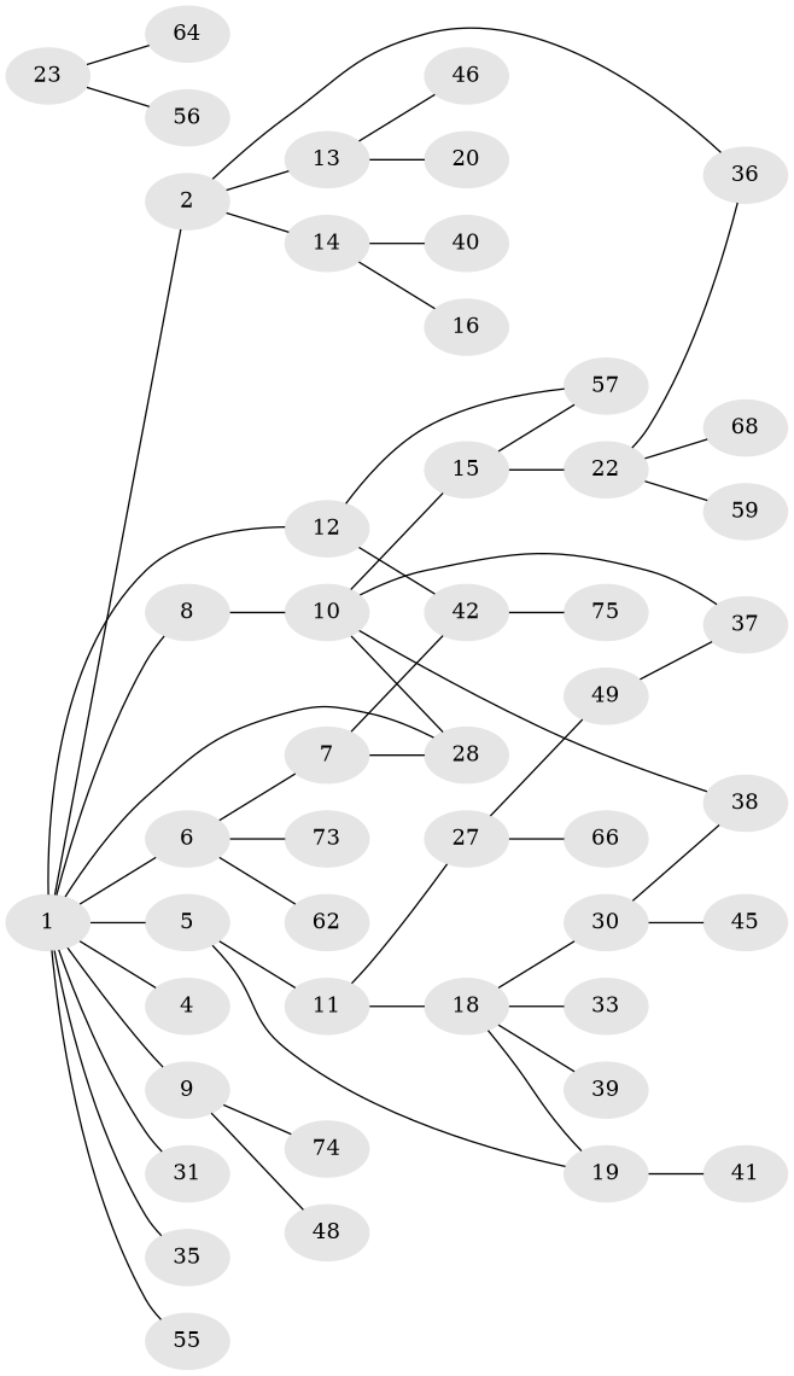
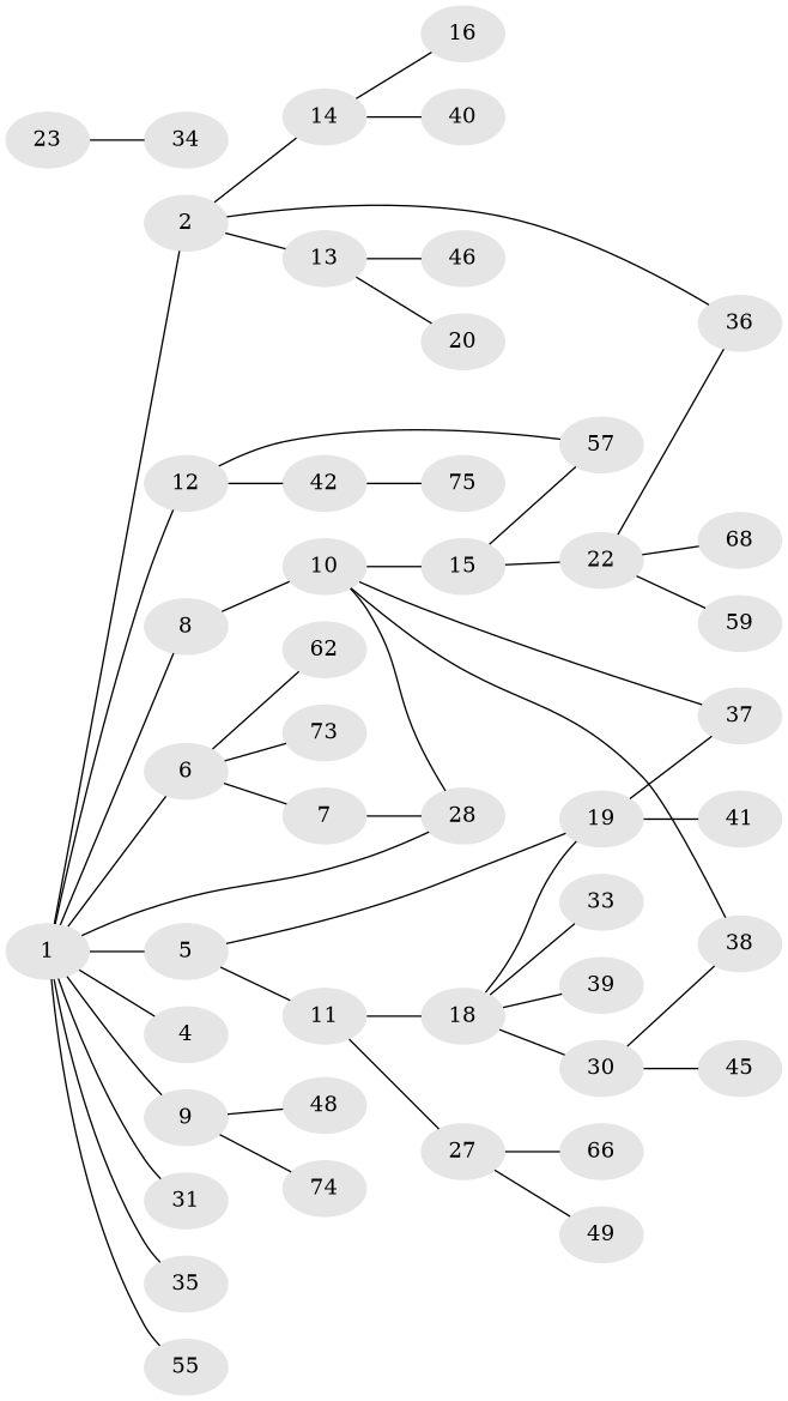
  graph {
    rankdir=LR
    node [color=gray90 style=filled]
    1 [super="+3"]
    2 [super="+17"]
    4
    5 [super="+51"]
    6 [super="+53"]
    8
    9 [super="+66"]
    12 [super="+44"]
    28 [super="+52"]
    31 [super="+70"]
    35
    55 [super="+65"]
    13 [super="+54"]
    14 [super="+43"]
    36 [super="+63"]
    11 [super="+26"]
    19 [super="+29"]
    7 [super="+47"]
    62
    73
    10 [super="+69"]
    48
    74
    42
    57 [super="+64"]
    20 [super="+58"]
    46
    16 [super="+21"]
    40
    18 [super="+25"]
    27 [super="+60"]
    37
    41 [super="+72"]
    75
    15
    38
    22 [super="+32"]
    30 [super="+50"]
    33 [super="+61"]
    39 [super="+71"]
    49
    n42 [label=66]
    23 [super="+24"]
-   34 [label=64]
-   56
+   34
    59
    68
    45
    1 -- 2
    1 -- 4
    1 -- 5
    1 -- 6
    1 -- 8
    1 -- 9
    1 -- 12
    1 -- 28
    1 -- 31
    1 -- 35
    1 -- 55
    2 -- 13
    2 -- 14
    2 -- 36
    5 -- 11
    5 -- 19
    6 -- 7
    6 -- 62
    6 -- 73
    8 -- 10
    9 -- 48
    9 -- 74
    12 -- 42
    12 -- 57
    13 -- 20
    13 -- 46
    14 -- 16
    14 -- 40
    11 -- 18
    11 -- 27
-   49 -- 37
+   19 -- 37
    19 -- 41
    7 -- 28
-   7 -- 42
    10 -- 28
    10 -- 37
    10 -- 15
    10 -- 38
    42 -- 75
    18 -- 19
    18 -- 30
    18 -- 33
    18 -- 39
    27 -- 49
    27 -- n42
    15 -- 57
    15 -- 22
    22 -- 36
    22 -- 59
    22 -- 68
    30 -- 38
    30 -- 45
    23 -- 34
-   23 -- 56
  }
